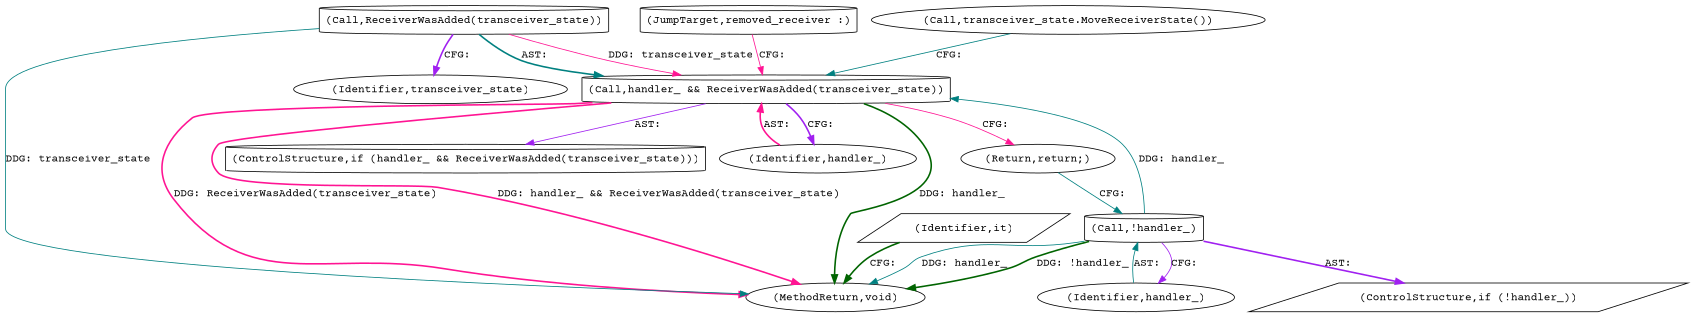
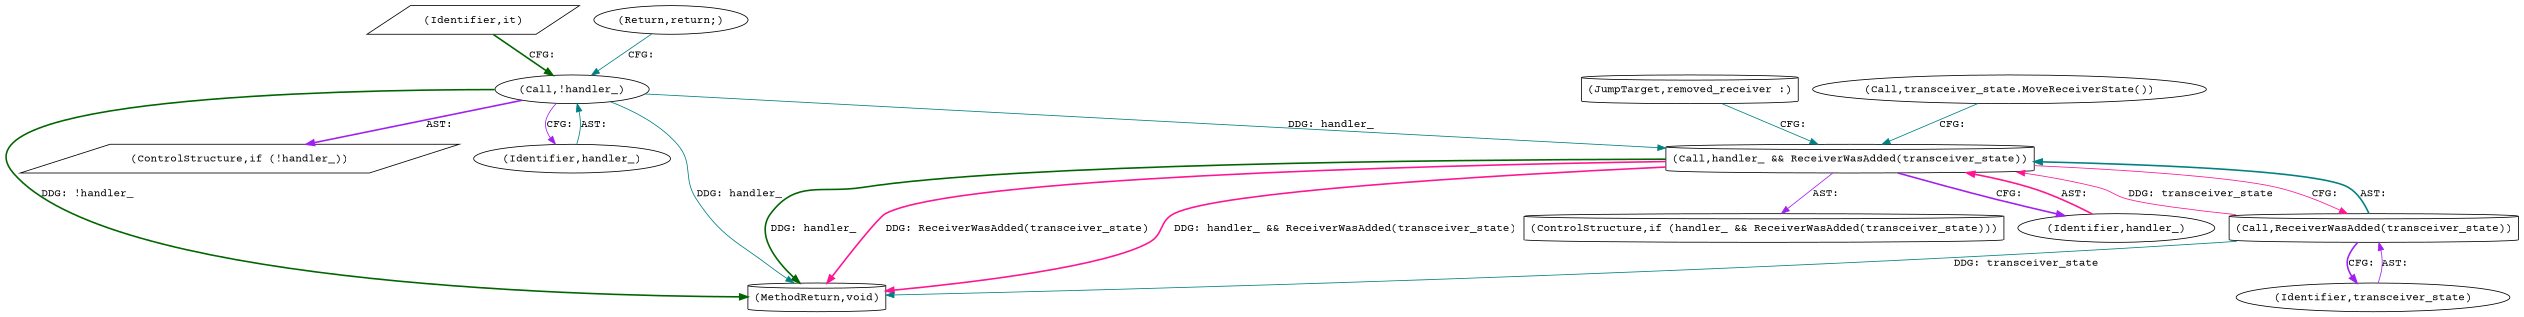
  digraph {
    fontname="Courier Prime"
    node [fontname="Courier Prime" shape=ellipse]
    edge [color=teal fontname="Courier Prime" style=solid]
    n1 [label="(Call,handler_ && ReceiverWasAdded(transceiver_state))" shape=cylinder]
    n2 [label="(Call,ReceiverWasAdded(transceiver_state))" shape=cylinder]
-   n3 [label="(MethodReturn,void)"]
+   n3 [label="(MethodReturn,void)" shape=cylinder]
    n4 [label="(ControlStructure,if (handler_ && ReceiverWasAdded(transceiver_state)))" shape=cylinder]
    n5 [label="(Identifier,handler_)"]
    n6 [label="(Identifier,transceiver_state)"]
-   n7 [label="(Call,!handler_)" shape=cylinder]
+   n7 [label="(Call,!handler_)"]
    n8 [label="(ControlStructure,if (!handler_))" shape=parallelogram]
    n9 [label="(Identifier,handler_)"]
    n10 [label="(Identifier,it)" shape=parallelogram]
    n11 [label="(JumpTarget,removed_receiver :)" shape=cylinder]
    n12 [label="(Call,transceiver_state.MoveReceiverState())"]
    n13 [label="(Return,return;)"]
-   n1 -> n13 [color=deeppink label="CFG: "]
+   n1 -> n2 [color=deeppink label="CFG: "]
    n1 -> n3 [color=darkgreen label="DDG: handler_" style=bold]
    n1 -> n3 [color=deeppink label="DDG: ReceiverWasAdded(transceiver_state)" style=bold]
    n1 -> n3 [color=deeppink label="DDG: handler_ && ReceiverWasAdded(transceiver_state)" style=bold]
    n1 -> n4 [color=purple label="AST: "]
    n1 -> n5 [color=purple label="CFG: " style=bold]
    n2 -> n1 [label="AST: " style=bold]
    n2 -> n1 [color=deeppink label="DDG: transceiver_state"]
    n2 -> n3 [label="DDG: transceiver_state"]
    n2 -> n6 [color=purple label="CFG: " style=bold]
    n5 -> n1 [color=deeppink label="AST: " style=bold]
+   n6 -> n2 [color=purple label="AST: "]
    n7 -> n1 [label="DDG: handler_"]
    n7 -> n3 [label="DDG: handler_"]
    n7 -> n3 [color=darkgreen label="DDG: !handler_" style=bold]
    n7 -> n8 [color=purple label="AST: " style=bold]
    n7 -> n9 [color=purple label="CFG: "]
    n9 -> n7 [label="AST: "]
-   n10 -> n3 [color=darkgreen label="CFG: " style=bold]
-   n11 -> n1 [color=deeppink label="CFG: "]
+   n10 -> n7 [color=darkgreen label="CFG: " style=bold]
+   n11 -> n1 [label="CFG: "]
    n12 -> n1 [label="CFG: "]
    n13 -> n7 [label="CFG: "]
  }
